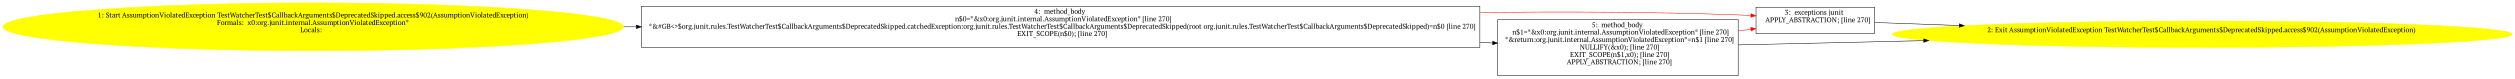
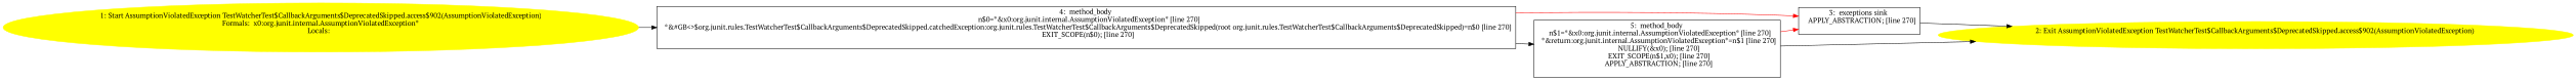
  digraph {
    rankdir=LR
    fontname="PT Serif"
    node [fontname="PT Serif" shape=box]
    edge [fontname="PT Serif"]
    n1 [color=yellow label="1: Start AssumptionViolatedException TestWatcherTest$CallbackArguments$DeprecatedSkipped.access$902(AssumptionViolatedException)\nFormals:  x0:org.junit.internal.AssumptionViolatedException*\nLocals:  \n  " style=filled shape=""]
    n2 [label="4:  method_body \n   n$0=*&x0:org.junit.internal.AssumptionViolatedException* [line 270]\n  *&#GB<>$org.junit.rules.TestWatcherTest$CallbackArguments$DeprecatedSkipped.catchedException:org.junit.rules.TestWatcherTest$CallbackArguments$DeprecatedSkipped(root org.junit.rules.TestWatcherTest$CallbackArguments$DeprecatedSkipped)=n$0 [line 270]\n  EXIT_SCOPE(n$0); [line 270]\n "]
-   n3 [label="3:  exceptions junit \n   APPLY_ABSTRACTION; [line 270]\n "]
+   n3 [label="3:  exceptions sink \n   APPLY_ABSTRACTION; [line 270]\n "]
    n4 [label="5:  method_body \n   n$1=*&x0:org.junit.internal.AssumptionViolatedException* [line 270]\n  *&return:org.junit.internal.AssumptionViolatedException*=n$1 [line 270]\n  NULLIFY(&x0); [line 270]\n  EXIT_SCOPE(n$1,x0); [line 270]\n  APPLY_ABSTRACTION; [line 270]\n "]
    n5 [color=yellow label="2: Exit AssumptionViolatedException TestWatcherTest$CallbackArguments$DeprecatedSkipped.access$902(AssumptionViolatedException) \n  " style=filled shape=""]
    n1 -> n2
    n2 -> n3 [color=red]
    n2 -> n4
    n3 -> n5
    n4 -> n3 [color=red]
    n4 -> n5
  }
